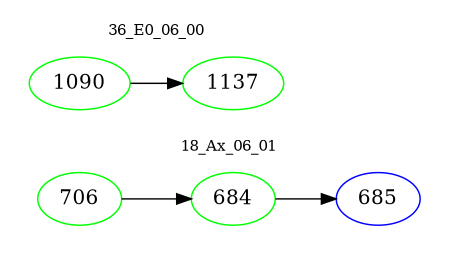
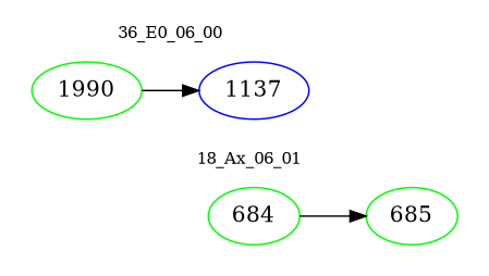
  digraph {
    rankdir=LR
    node [color=green]
    edge [color=black]
-   n1 [label=706]
    n2 [label=684]
-   n3 [color=blue label=685]
-   n4 [label=1090]
-   n5 [label=1137]
+   n3 [label=685]
+   n4 [label=1990]
+   n5 [color=blue label=1137]
    subgraph cluster_1 {
      color=white
      fontsize=10
      label="18_Ax_06_01"
-     n1
      n2
      n3
    }
    subgraph cluster_2 {
      color=white
      fontsize=10
      label="36_E0_06_00"
      n4
      n5
    }
-   n1 -> n2
    n2 -> n3
    n4 -> n5
  }
